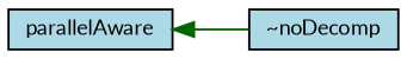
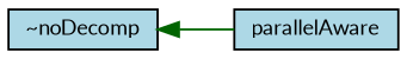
  digraph {
    rankdir=LR
    fontname=Lato
    node [color=black fillcolor=lightblue fontname=Lato fontsize=10 shape=record style=filled]
    n1 [fontcolor=black height=0.2 label=parallelAware width=0.4]
    n2 [height=0.2 label="~noDecomp" width=0.4]
-   n1 -> n2 [color=darkgreen dir=back fontname=Lato fontsize=10 labelfontname=FreeSans labelfontsize=10 style=solid]
+   n2 -> n1 [color=darkgreen dir=back fontname=Lato fontsize=10 labelfontname=FreeSans labelfontsize=10 style=solid]
  }
